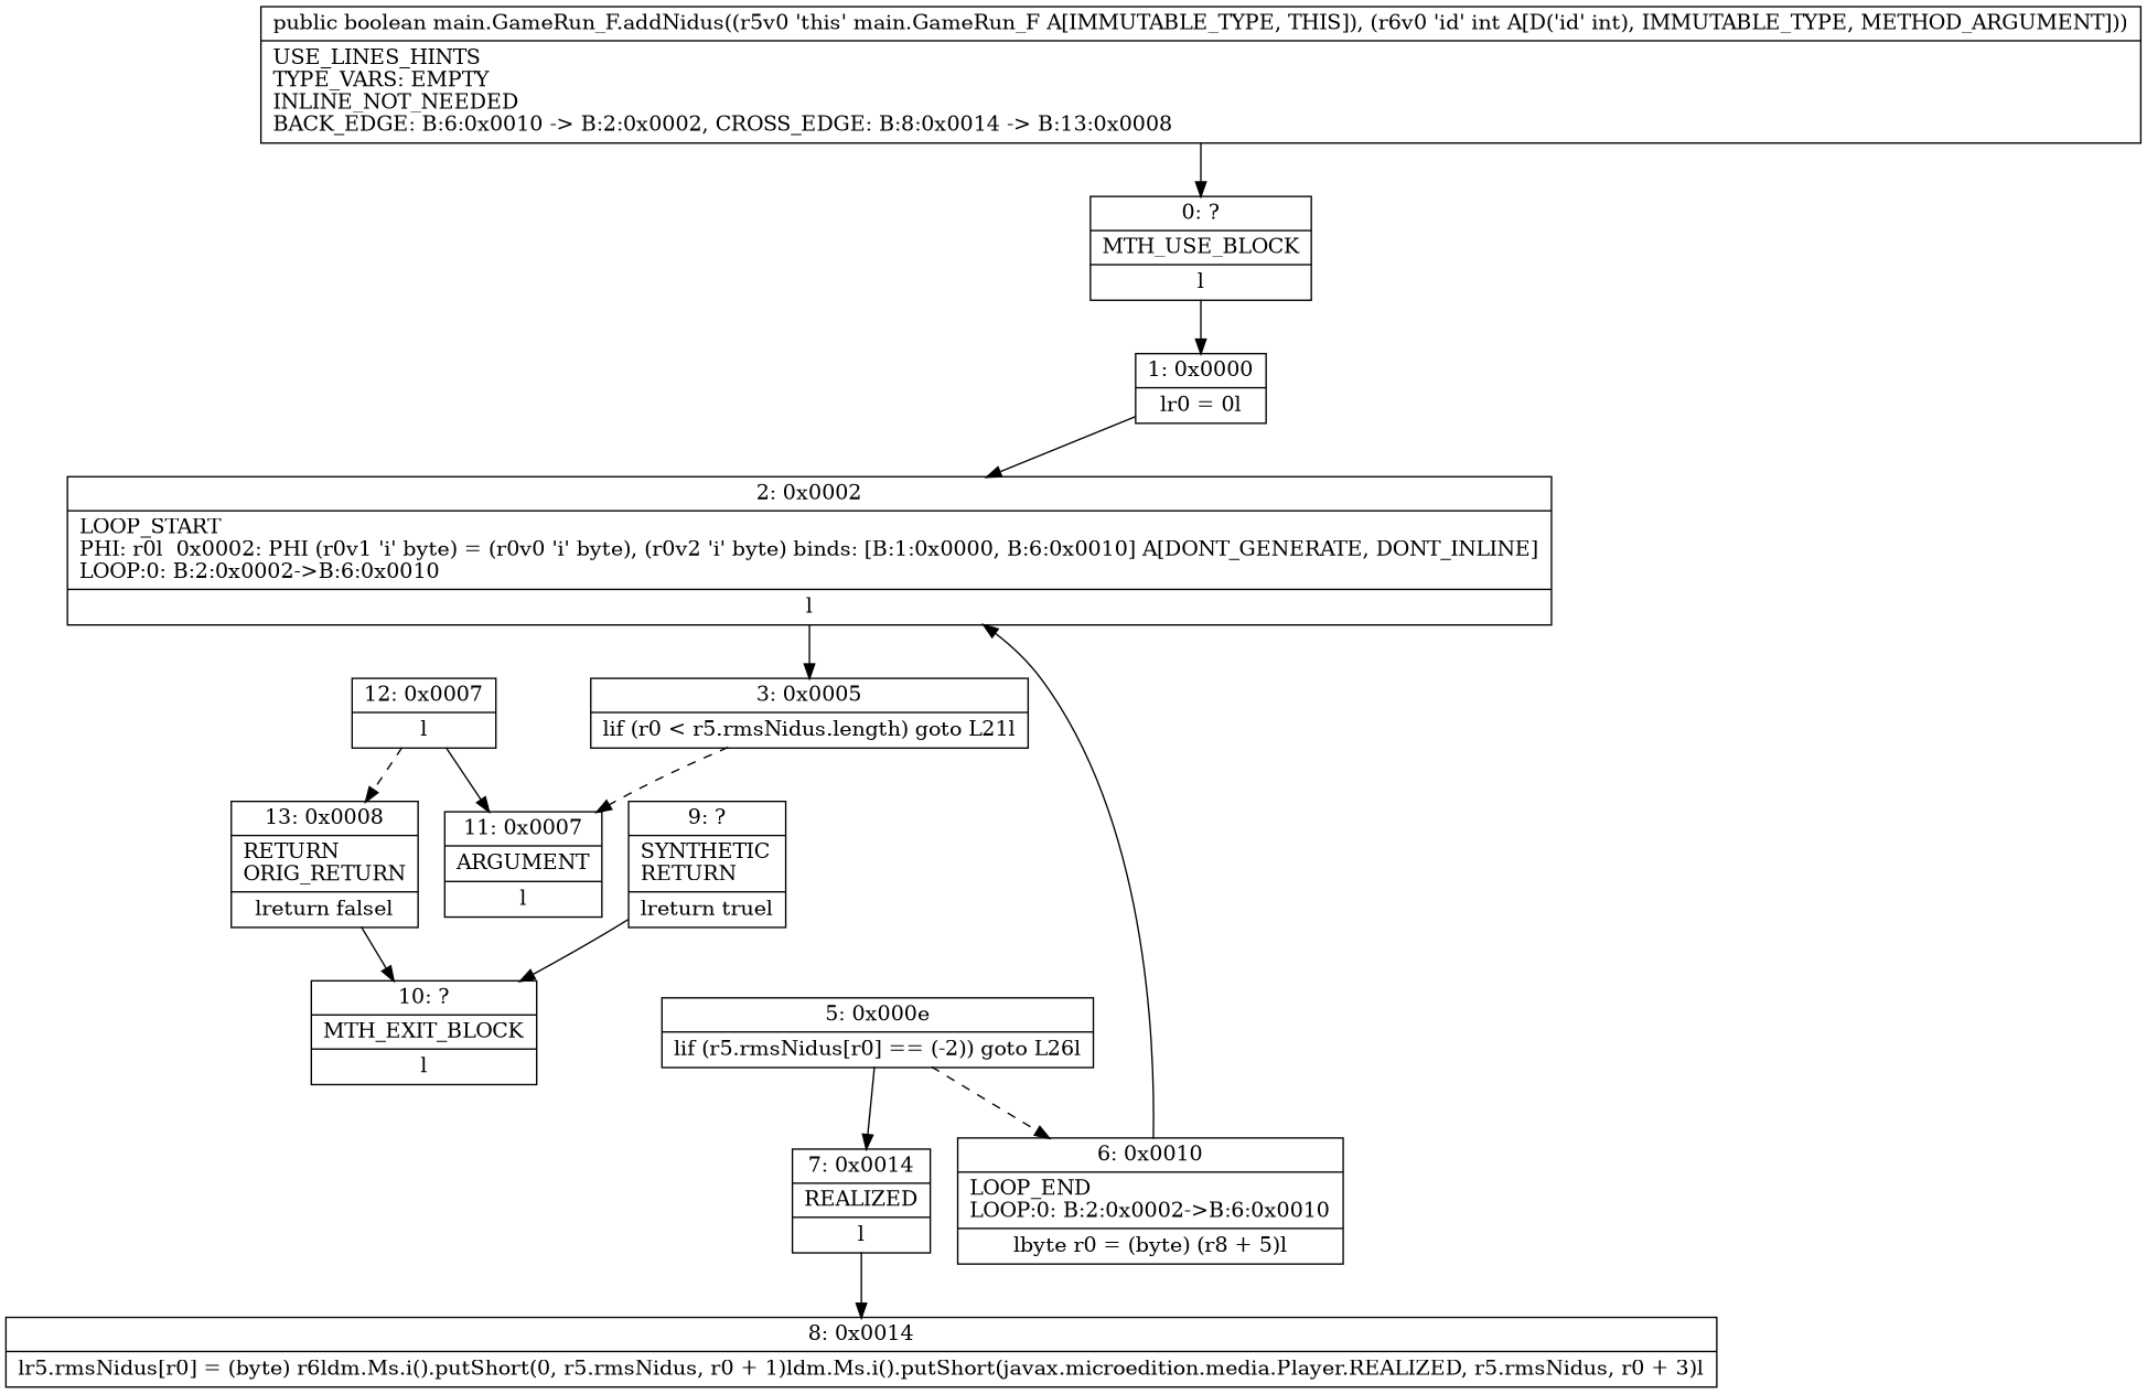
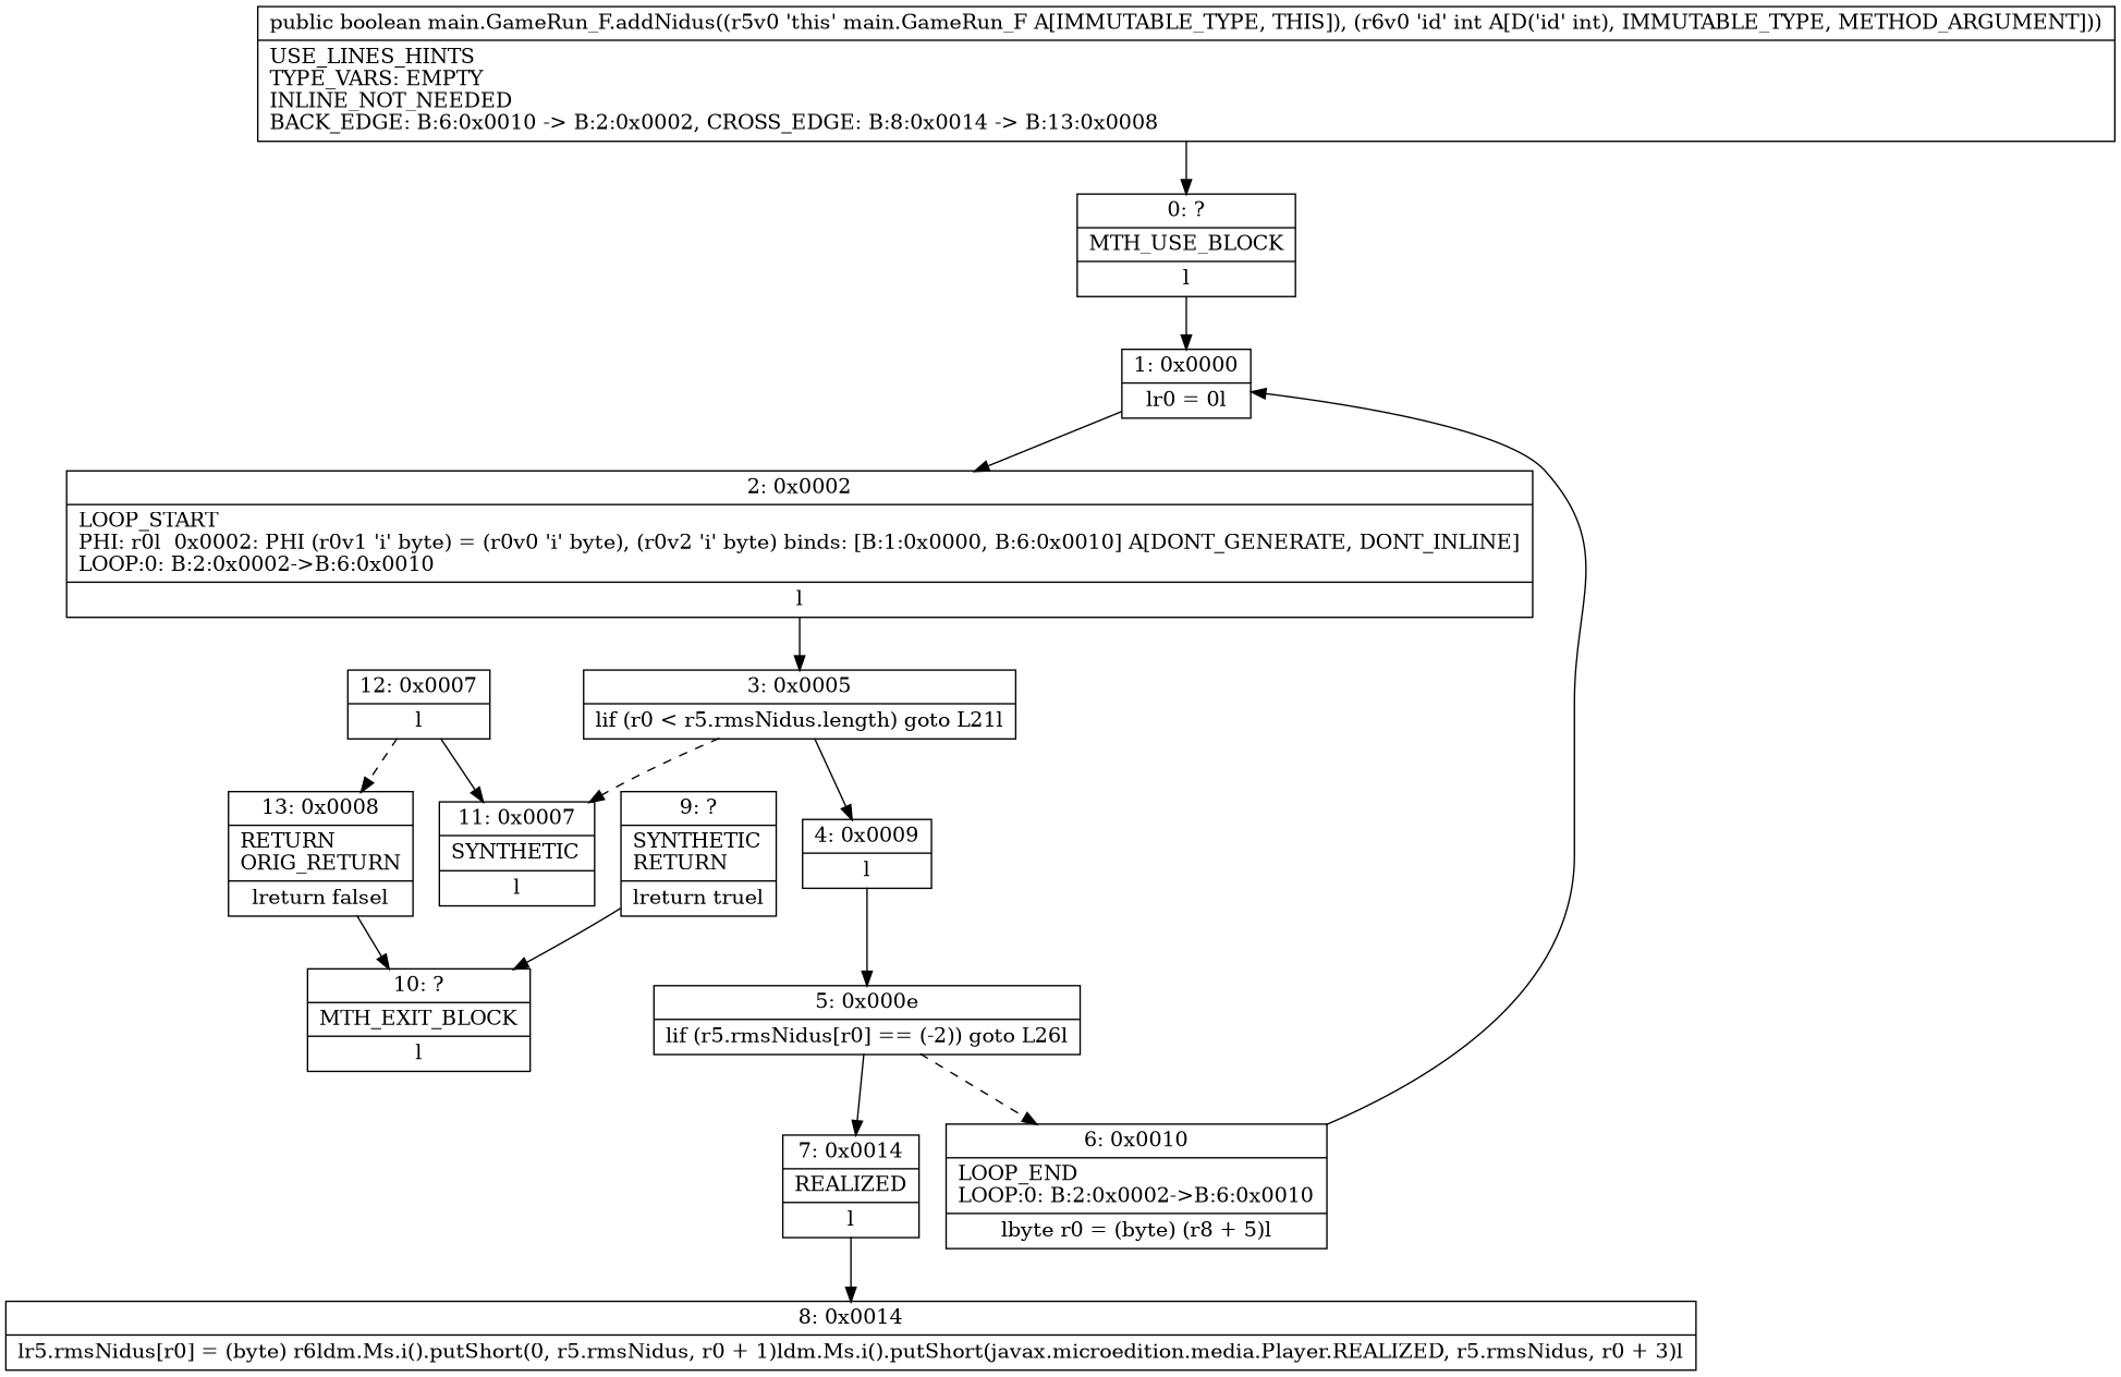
  digraph {
    node [shape=record]
    n1 [label="{0\:\ ?|MTH_USE_BLOCK\l|l}"]
    n2 [label="{1\:\ 0x0000|lr0 = 0l}"]
    n3 [label="{2\:\ 0x0002|LOOP_START\lPHI: r0l  0x0002: PHI (r0v1 'i' byte) = (r0v0 'i' byte), (r0v2 'i' byte) binds: [B:1:0x0000, B:6:0x0010] A[DONT_GENERATE, DONT_INLINE]\lLOOP:0: B:2:0x0002\-\>B:6:0x0010\l|l}"]
    n4 [label="{3\:\ 0x0005|lif (r0 \< r5.rmsNidus.length) goto L21l}"]
-   n6 [label="{11\:\ 0x0007|ARGUMENT\l|l}"]
+   n5 [label="{4\:\ 0x0009|l}"]
+   n6 [label="{11\:\ 0x0007|SYNTHETIC\l|l}"]
    n7 [label="{5\:\ 0x000e|lif (r5.rmsNidus[r0] == (\-2)) goto L26l}"]
    n8 [label="{6\:\ 0x0010|LOOP_END\lLOOP:0: B:2:0x0002\-\>B:6:0x0010\l|lbyte r0 = (byte) (r8 + 5)l}"]
    n9 [label="{7\:\ 0x0014|REALIZED\l|l}"]
    n10 [label="{8\:\ 0x0014|lr5.rmsNidus[r0] = (byte) r6ldm.Ms.i().putShort(0, r5.rmsNidus, r0 + 1)ldm.Ms.i().putShort(javax.microedition.media.Player.REALIZED, r5.rmsNidus, r0 + 3)l}"]
    n11 [label="{9\:\ ?|SYNTHETIC\lRETURN\l|lreturn truel}"]
    n12 [label="{10\:\ ?|MTH_EXIT_BLOCK\l|l}"]
    n13 [label="{12\:\ 0x0007|l}"]
    n14 [label="{13\:\ 0x0008|RETURN\lORIG_RETURN\l|lreturn falsel}"]
    n15 [label="{public boolean main.GameRun_F.addNidus((r5v0 'this' main.GameRun_F A[IMMUTABLE_TYPE, THIS]), (r6v0 'id' int A[D('id' int), IMMUTABLE_TYPE, METHOD_ARGUMENT]))  | USE_LINES_HINTS\lTYPE_VARS: EMPTY\lINLINE_NOT_NEEDED\lBACK_EDGE: B:6:0x0010 \-\> B:2:0x0002, CROSS_EDGE: B:8:0x0014 \-\> B:13:0x0008\l}"]
    n1 -> n2
    n2 -> n3
    n3 -> n4
+   n4 -> n5
    n4 -> n6 [style=dashed]
+   n5 -> n7
    n7 -> n8 [style=dashed]
    n7 -> n9
-   n8 -> n3
+   n8 -> n2
    n9 -> n10
    n11 -> n12
    n13 -> n6
    n13 -> n14 [style=dashed]
    n14 -> n12
    n15 -> n1
  }
